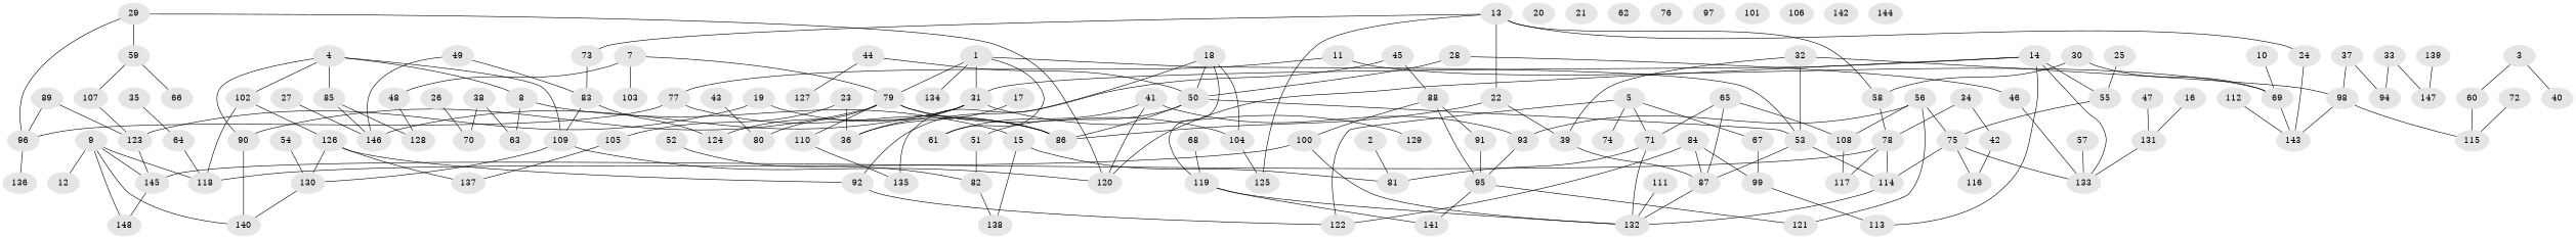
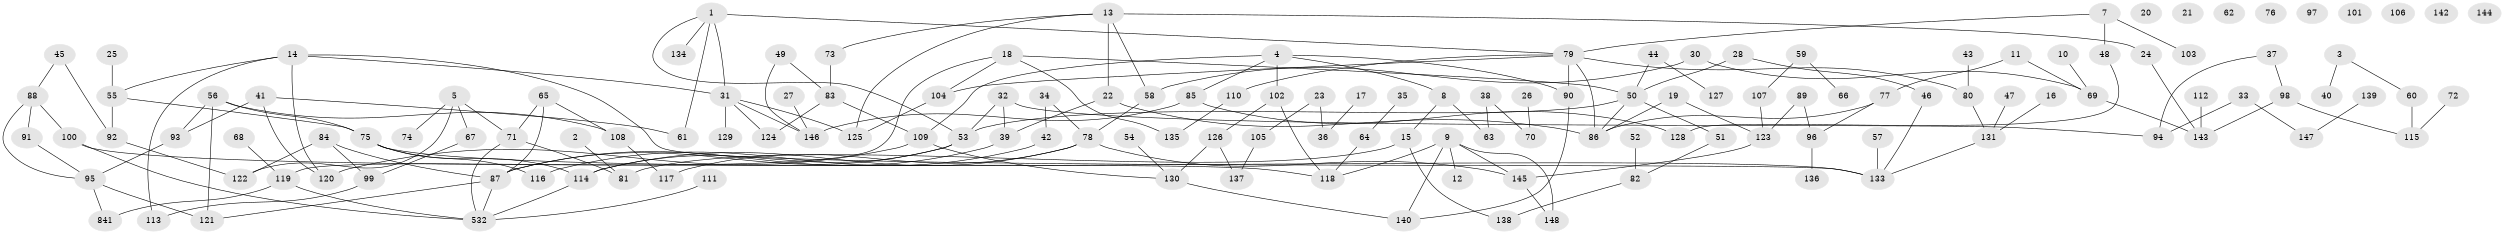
  graph {
    node [color=gray90 style=filled]
    1
    31
    53
    61
    79
    134
    125
    146
    124
    129
    114
    87
    90
    104
    86
    80
    110
    2
    81
    3
    40
    60
    115
    4
    8
    85
    102
    109
    15
    63
    128
    140
    118
    126
    120
    130
    5
    67
    71
    74
    122
    99
-   132
+   132 [label=532]
    37
    98
    94
    7
    48
    103
    138
    9
    12
    145
    148
    10
    69
    143
    11
    77
    96
    13
    22
    24
    58
    73
    39
    78
    83
    14
    55
    113
    133
    92
    75
    16
    131
    17
    36
    18
    135
    50
    119
    51
-   141
+   141 [label=841]
    19
    123
    20
    21
    23
    105
    137
    25
    26
    70
    27
    28
    46
-   29
    59
    66
    107
    136
    30
    32
    33
    147
    34
    42
    116
    117
    35
    64
    38
    121
    41
    93
    95
    43
    44
    127
    45
    88
    91
    100
    47
    49
    82
    52
    54
    56
    108
    57
    62
    65
    68
    72
    76
    84
    89
    97
    101
    106
    111
    112
    139
    142
    144
    1 -- 31
    1 -- 53
    1 -- 61
    1 -- 79
    1 -- 134
-   31 -- 36
+   31 -- 125
    31 -- 146
    31 -- 124
    31 -- 129
    53 -- 114
    53 -- 87
    79 -- 90
    79 -- 104
    79 -- 86
    79 -- 80
    79 -- 110
    114 -- 132
    87 -- 132
+   87 -- 121
    90 -- 140
    104 -- 125
+   80 -- 131
    110 -- 135
    2 -- 81
    3 -- 40
    3 -- 60
    60 -- 115
    4 -- 90
    4 -- 8
    4 -- 85
    4 -- 102
    4 -- 109
    8 -- 15
    8 -- 63
    85 -- 146
    85 -- 128
    102 -- 118
    102 -- 126
    109 -- 120
    109 -- 130
    15 -- 81
    15 -- 138
    126 -- 130
    126 -- 137
    130 -- 140
    5 -- 67
    5 -- 71
    5 -- 74
    5 -- 122
    67 -- 99
    71 -- 81
    71 -- 132
    99 -- 113
    37 -- 98
    37 -- 94
    98 -- 115
    98 -- 143
    7 -- 79
    7 -- 48
    7 -- 103
    48 -- 128
    9 -- 140
    9 -- 118
    9 -- 12
    9 -- 145
    9 -- 148
    145 -- 148
    10 -- 69
    69 -- 143
    11 -- 69
    11 -- 77
    77 -- 86
    77 -- 96
    96 -- 136
    13 -- 125
    13 -- 22
    13 -- 24
    13 -- 58
    13 -- 73
    22 -- 86
    22 -- 39
    24 -- 143
    58 -- 78
    73 -- 83
    39 -- 87
    78 -- 114
    78 -- 145
    78 -- 117
    83 -- 124
    83 -- 109
    14 -- 31
    14 -- 120
    14 -- 55
    14 -- 113
    14 -- 133
-   126 -- 92
+   55 -- 92
    55 -- 75
    92 -- 122
    75 -- 114
    75 -- 133
    75 -- 116
    16 -- 131
    131 -- 133
    17 -- 36
    18 -- 104
    18 -- 135
    18 -- 50
    18 -- 119
    50 -- 53
    50 -- 86
    50 -- 51
    119 -- 132
    119 -- 141
    51 -- 82
    19 -- 86
    19 -- 123
    123 -- 145
    23 -- 36
    23 -- 105
    105 -- 137
    25 -- 55
    26 -- 70
    27 -- 146
    28 -- 50
    28 -- 46
    46 -- 133
-   29 -- 120
-   29 -- 96
-   29 -- 59
    59 -- 66
    59 -- 107
    107 -- 123
    30 -- 69
    30 -- 58
    32 -- 53
-   32 -- 98
+   32 -- 94
    32 -- 39
    33 -- 94
    33 -- 147
    34 -- 78
    34 -- 42
    42 -- 116
    35 -- 64
    64 -- 118
    38 -- 63
    38 -- 70
    41 -- 61
    41 -- 120
    41 -- 93
    93 -- 95
    95 -- 141
    95 -- 121
    43 -- 80
    44 -- 50
    44 -- 127
    45 -- 92
    45 -- 88
    88 -- 95
    88 -- 91
    88 -- 100
    91 -- 95
    100 -- 118
    100 -- 132
    47 -- 131
    49 -- 146
    49 -- 83
    82 -- 138
    52 -- 82
    54 -- 130
    56 -- 75
    56 -- 121
    56 -- 93
    56 -- 108
    108 -- 117
    57 -- 133
    65 -- 87
    65 -- 71
    65 -- 108
    68 -- 119
    72 -- 115
    84 -- 87
    84 -- 122
    84 -- 99
    89 -- 96
    89 -- 123
    111 -- 132
    112 -- 143
    139 -- 147
  }
